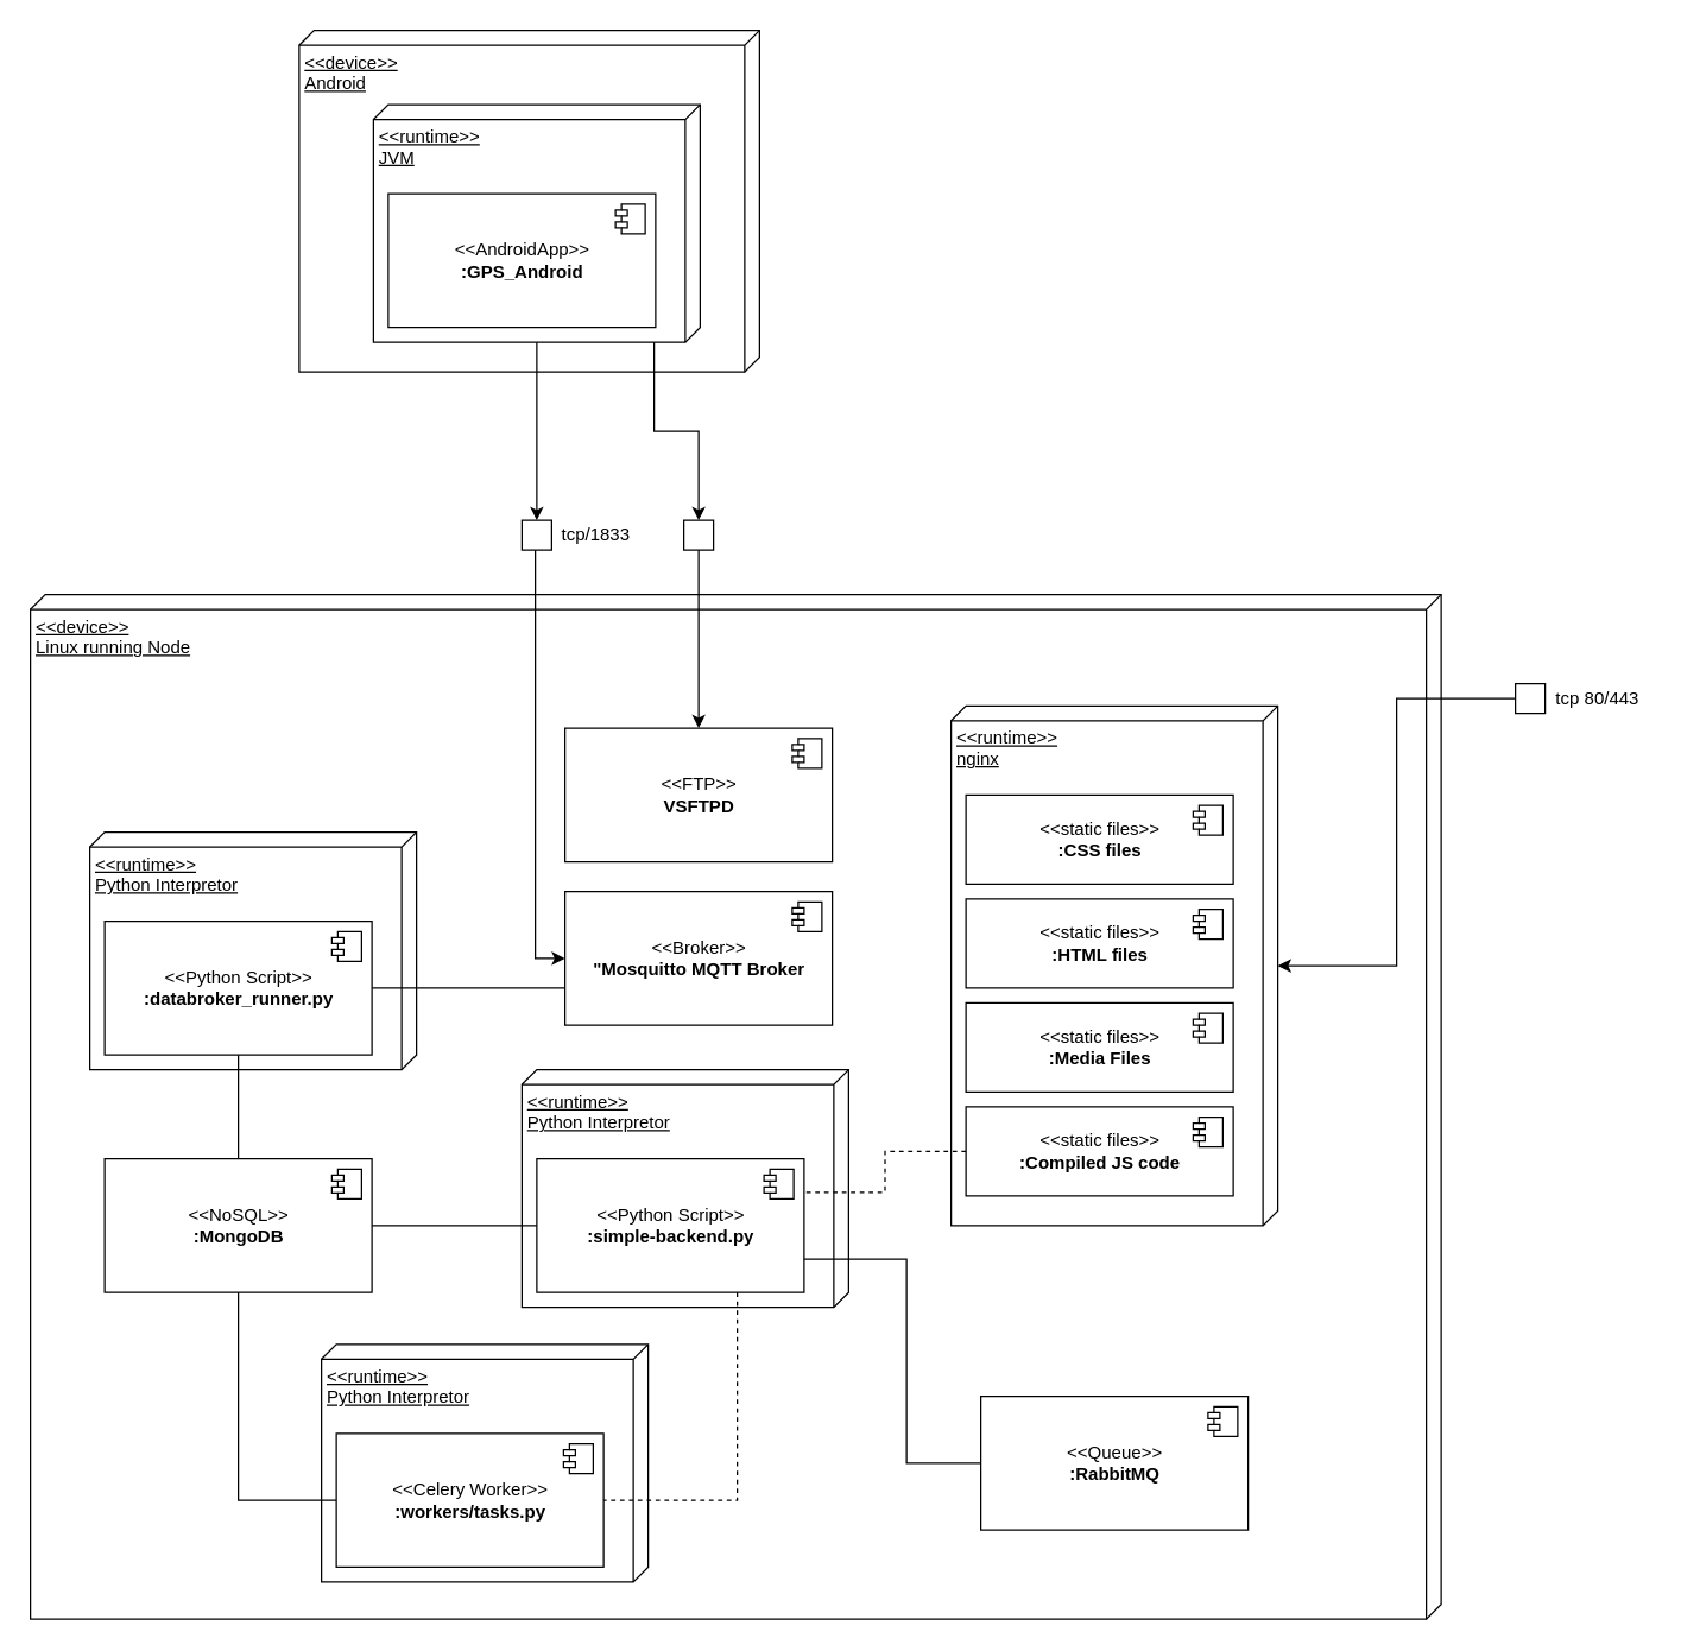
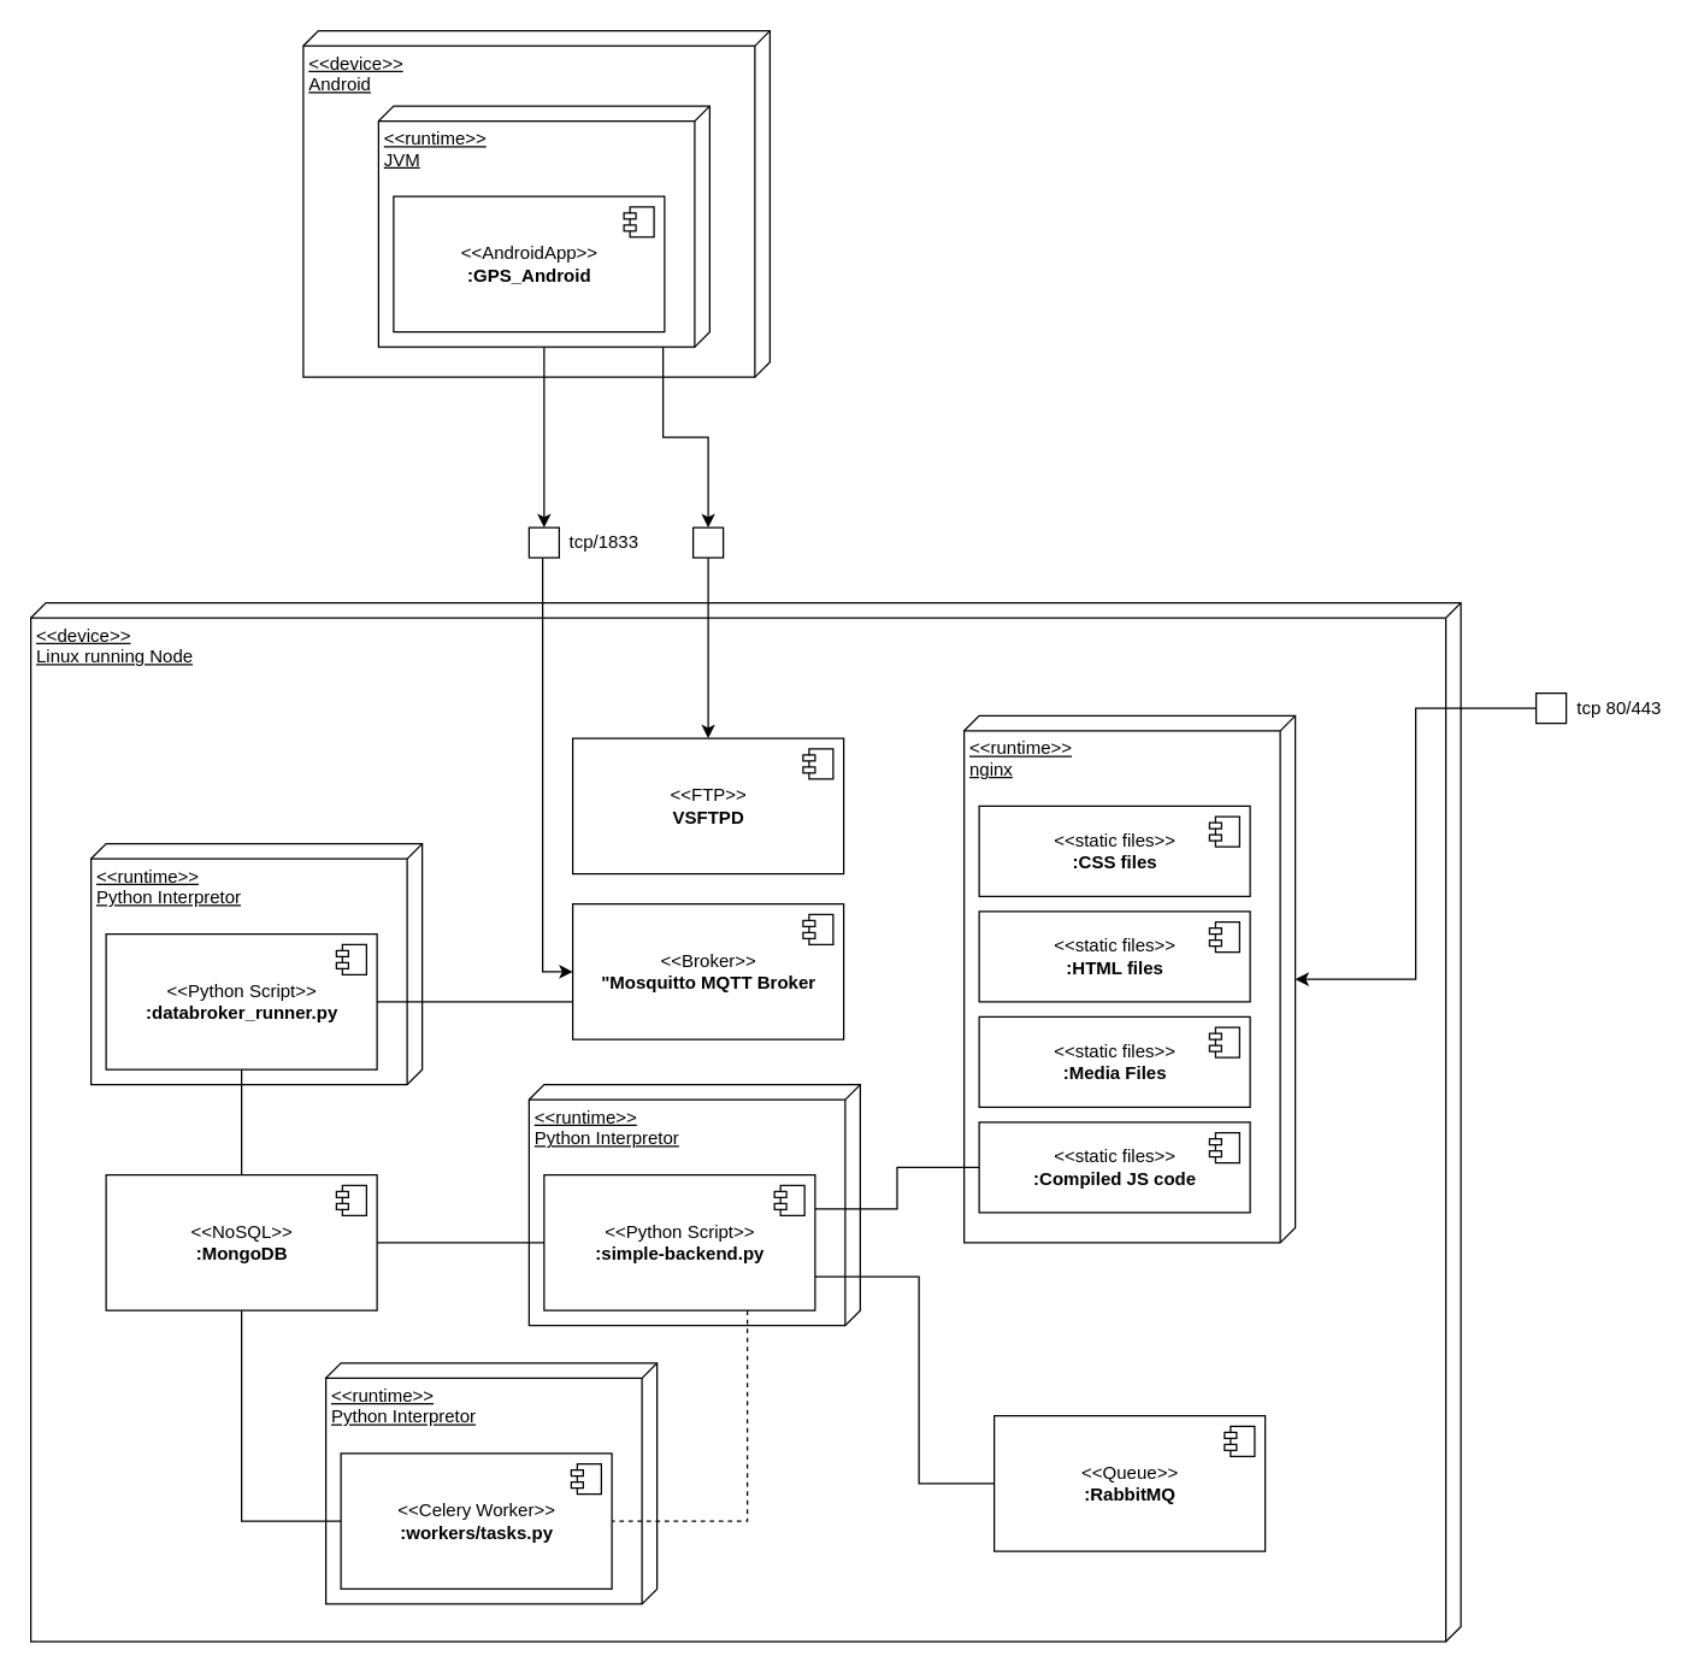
  <mxCell id="0" />
  <mxCell id="1" parent="0" />
  <mxCell id="2" value="&amp;lt;&amp;lt;device&amp;gt;&amp;gt;&lt;br&gt;Linux running Node" style="verticalAlign=top;align=left;spacingTop=8;spacingLeft=2;spacingRight=12;shape=cube;size=10;direction=south;fontStyle=4;html=1;" vertex="1" parent="1"><mxGeometry x="20" y="400" width="950" height="690" as="geometry" /></mxCell>
  <mxCell id="3" value="&amp;lt;&amp;lt;Queue&amp;gt;&amp;gt;&lt;br&gt;&lt;b&gt;:RabbitMQ&lt;/b&gt;" style="html=1;" vertex="1" parent="1"><mxGeometry x="660" y="940" width="180" height="90" as="geometry" /></mxCell>
  <mxCell id="4" value="" style="shape=component;jettyWidth=8;jettyHeight=4;" vertex="1" parent="3"><mxGeometry x="1" width="20" height="20" relative="1" as="geometry"><mxPoint x="-27" y="7" as="offset" /></mxGeometry></mxCell>
  <mxCell id="5" value="&amp;lt;&amp;lt;NoSQL&amp;gt;&amp;gt;&lt;br&gt;&lt;b&gt;:MongoDB&lt;/b&gt;" style="html=1;" vertex="1" parent="1"><mxGeometry x="70" y="780" width="180" height="90" as="geometry" /></mxCell>
  <mxCell id="6" value="" style="shape=component;jettyWidth=8;jettyHeight=4;" vertex="1" parent="5"><mxGeometry x="1" width="20" height="20" relative="1" as="geometry"><mxPoint x="-27" y="7" as="offset" /></mxGeometry></mxCell>
  <mxCell id="7" value="&amp;lt;&amp;lt;Broker&amp;gt;&amp;gt;&lt;br&gt;&lt;b&gt;&quot;Mosquitto MQTT Broker&lt;/b&gt;" style="html=1;" vertex="1" parent="1"><mxGeometry x="380" y="600" width="180" height="90" as="geometry" /></mxCell>
  <mxCell id="8" value="" style="shape=component;jettyWidth=8;jettyHeight=4;" vertex="1" parent="7"><mxGeometry x="1" width="20" height="20" relative="1" as="geometry"><mxPoint x="-27" y="7" as="offset" /></mxGeometry></mxCell>
  <mxCell id="9" value="" style="group" vertex="1" connectable="0" parent="1"><mxGeometry x="60" y="560" width="220" height="160" as="geometry" /></mxCell>
  <mxCell id="10" value="&amp;lt;&amp;lt;runtime&amp;gt;&amp;gt;&lt;br&gt;Python Interpretor" style="verticalAlign=top;align=left;spacingTop=8;spacingLeft=2;spacingRight=12;shape=cube;size=10;direction=south;fontStyle=4;html=1;" vertex="1" parent="9"><mxGeometry width="220" height="160" as="geometry" /></mxCell>
  <mxCell id="11" value="&amp;lt;&amp;lt;Python Script&amp;gt;&amp;gt;&lt;br&gt;&lt;b&gt;:databroker_runner.py&lt;/b&gt;" style="html=1;" vertex="1" parent="9"><mxGeometry x="10" y="60" width="180" height="90" as="geometry" /></mxCell>
  <mxCell id="12" value="" style="shape=component;jettyWidth=8;jettyHeight=4;" vertex="1" parent="11"><mxGeometry x="1" width="20" height="20" relative="1" as="geometry"><mxPoint x="-27" y="7" as="offset" /></mxGeometry></mxCell>
  <mxCell id="13" value="" style="group" vertex="1" connectable="0" parent="1"><mxGeometry x="351" y="720" width="220" height="160" as="geometry" /></mxCell>
  <mxCell id="14" value="&amp;lt;&amp;lt;runtime&amp;gt;&amp;gt;&lt;br&gt;Python Interpretor" style="verticalAlign=top;align=left;spacingTop=8;spacingLeft=2;spacingRight=12;shape=cube;size=10;direction=south;fontStyle=4;html=1;" vertex="1" parent="13"><mxGeometry width="220" height="160" as="geometry" /></mxCell>
  <mxCell id="15" value="&amp;lt;&amp;lt;Python Script&amp;gt;&amp;gt;&lt;br&gt;&lt;b&gt;:simple-backend.py&lt;/b&gt;" style="html=1;" vertex="1" parent="13"><mxGeometry x="10" y="60" width="180" height="90" as="geometry" /></mxCell>
  <mxCell id="16" value="" style="shape=component;jettyWidth=8;jettyHeight=4;" vertex="1" parent="15"><mxGeometry x="1" width="20" height="20" relative="1" as="geometry"><mxPoint x="-27" y="7" as="offset" /></mxGeometry></mxCell>
  <mxCell id="17" value="" style="group" vertex="1" connectable="0" parent="1"><mxGeometry x="216" y="905" width="220" height="160" as="geometry" /></mxCell>
  <mxCell id="18" value="&amp;lt;&amp;lt;runtime&amp;gt;&amp;gt;&lt;br&gt;Python Interpretor" style="verticalAlign=top;align=left;spacingTop=8;spacingLeft=2;spacingRight=12;shape=cube;size=10;direction=south;fontStyle=4;html=1;" vertex="1" parent="17"><mxGeometry width="220" height="160" as="geometry" /></mxCell>
  <mxCell id="19" value="&amp;lt;&amp;lt;Celery Worker&amp;gt;&amp;gt;&lt;br&gt;&lt;b&gt;:workers/tasks.py&lt;/b&gt;" style="html=1;" vertex="1" parent="17"><mxGeometry x="10" y="60" width="180" height="90" as="geometry" /></mxCell>
  <mxCell id="20" value="" style="shape=component;jettyWidth=8;jettyHeight=4;" vertex="1" parent="19"><mxGeometry x="1" width="20" height="20" relative="1" as="geometry"><mxPoint x="-27" y="7" as="offset" /></mxGeometry></mxCell>
  <mxCell id="21" value="&amp;lt;&amp;lt;FTP&amp;gt;&amp;gt;&lt;br&gt;&lt;b&gt;VSFTPD&lt;/b&gt;" style="html=1;" vertex="1" parent="1"><mxGeometry x="380" y="490" width="180" height="90" as="geometry" /></mxCell>
  <mxCell id="22" value="" style="shape=component;jettyWidth=8;jettyHeight=4;" vertex="1" parent="21"><mxGeometry x="1" width="20" height="20" relative="1" as="geometry"><mxPoint x="-27" y="7" as="offset" /></mxGeometry></mxCell>
  <mxCell id="23" value="" style="group" vertex="1" connectable="0" parent="1"><mxGeometry x="640" y="475" width="220" height="410" as="geometry" /></mxCell>
  <mxCell id="24" value="&amp;lt;&amp;lt;runtime&amp;gt;&amp;gt;&lt;br&gt;nginx" style="verticalAlign=top;align=left;spacingTop=8;spacingLeft=2;spacingRight=12;shape=cube;size=10;direction=south;fontStyle=4;html=1;" vertex="1" parent="23"><mxGeometry width="220" height="350" as="geometry" /></mxCell>
  <mxCell id="25" value="&amp;lt;&amp;lt;static files&amp;gt;&amp;gt;&lt;br&gt;&lt;b&gt;:CSS files&lt;/b&gt;" style="html=1;" vertex="1" parent="23"><mxGeometry x="10" y="60" width="180" height="60" as="geometry" /></mxCell>
  <mxCell id="26" value="" style="shape=component;jettyWidth=8;jettyHeight=4;" vertex="1" parent="25"><mxGeometry x="1" width="20" height="20" relative="1" as="geometry"><mxPoint x="-27" y="7" as="offset" /></mxGeometry></mxCell>
  <mxCell id="27" value="&amp;lt;&amp;lt;static files&amp;gt;&amp;gt;&lt;br&gt;&lt;b&gt;:HTML files&lt;/b&gt;" style="html=1;" vertex="1" parent="23"><mxGeometry x="10" y="130" width="180" height="60" as="geometry" /></mxCell>
  <mxCell id="28" value="" style="shape=component;jettyWidth=8;jettyHeight=4;" vertex="1" parent="27"><mxGeometry x="1" width="20" height="20" relative="1" as="geometry"><mxPoint x="-27" y="7" as="offset" /></mxGeometry></mxCell>
  <mxCell id="29" value="&amp;lt;&amp;lt;static files&amp;gt;&amp;gt;&lt;br&gt;&lt;b&gt;:Media Files&lt;/b&gt;" style="html=1;" vertex="1" parent="23"><mxGeometry x="10" y="200" width="180" height="60" as="geometry" /></mxCell>
  <mxCell id="30" value="" style="shape=component;jettyWidth=8;jettyHeight=4;" vertex="1" parent="29"><mxGeometry x="1" width="20" height="20" relative="1" as="geometry"><mxPoint x="-27" y="7" as="offset" /></mxGeometry></mxCell>
  <mxCell id="31" value="&amp;lt;&amp;lt;static files&amp;gt;&amp;gt;&lt;br&gt;&lt;b&gt;:Compiled JS code&lt;/b&gt;" style="html=1;" vertex="1" parent="23"><mxGeometry x="10" y="270" width="180" height="60" as="geometry" /></mxCell>
  <mxCell id="32" value="" style="shape=component;jettyWidth=8;jettyHeight=4;" vertex="1" parent="31"><mxGeometry x="1" width="20" height="20" relative="1" as="geometry"><mxPoint x="-27" y="7" as="offset" /></mxGeometry></mxCell>
  <mxCell id="33" style="edgeStyle=orthogonalEdgeStyle;rounded=0;orthogonalLoop=1;jettySize=auto;html=1;" edge="1" parent="1" source="34" target="24"><mxGeometry relative="1" as="geometry" /></mxCell>
  <mxCell id="34" value="" style="whiteSpace=wrap;html=1;aspect=fixed;" vertex="1" parent="1"><mxGeometry x="1020" y="460" width="20" height="20" as="geometry" /></mxCell>
  <mxCell id="35" value="tcp 80/443" style="text;html=1;align=center;verticalAlign=middle;resizable=0;points=[];autosize=1;" vertex="1" parent="1"><mxGeometry x="1040" y="460" width="70" height="20" as="geometry" /></mxCell>
  <mxCell id="36" value="" style="group" vertex="1" connectable="0" parent="1"><mxGeometry x="201" y="20" width="310" height="230" as="geometry" /></mxCell>
  <mxCell id="37" value="&amp;lt;&amp;lt;device&amp;gt;&amp;gt;&lt;br&gt;Android" style="verticalAlign=top;align=left;spacingTop=8;spacingLeft=2;spacingRight=12;shape=cube;size=10;direction=south;fontStyle=4;html=1;" vertex="1" parent="36"><mxGeometry width="310" height="230" as="geometry" /></mxCell>
  <mxCell id="38" value="" style="group" vertex="1" connectable="0" parent="36"><mxGeometry x="50" y="50" width="220" height="160" as="geometry" /></mxCell>
  <mxCell id="39" value="&amp;lt;&amp;lt;runtime&amp;gt;&amp;gt;&lt;br&gt;JVM" style="verticalAlign=top;align=left;spacingTop=8;spacingLeft=2;spacingRight=12;shape=cube;size=10;direction=south;fontStyle=4;html=1;" vertex="1" parent="38"><mxGeometry width="220" height="160" as="geometry" /></mxCell>
  <mxCell id="40" value="&amp;lt;&amp;lt;AndroidApp&amp;gt;&amp;gt;&lt;br&gt;&lt;b&gt;:GPS_Android&lt;/b&gt;" style="html=1;" vertex="1" parent="38"><mxGeometry x="10" y="60" width="180" height="90" as="geometry" /></mxCell>
  <mxCell id="41" value="" style="shape=component;jettyWidth=8;jettyHeight=4;" vertex="1" parent="40"><mxGeometry x="1" width="20" height="20" relative="1" as="geometry"><mxPoint x="-27" y="7" as="offset" /></mxGeometry></mxCell>
  <mxCell id="42" value="" style="group" vertex="1" connectable="0" parent="1"><mxGeometry x="351" y="350" width="85" height="20" as="geometry" /></mxCell>
  <mxCell id="43" value="" style="whiteSpace=wrap;html=1;aspect=fixed;" vertex="1" parent="42"><mxGeometry width="20" height="20" as="geometry" /></mxCell>
  <mxCell id="44" value="tcp/1833" style="text;html=1;align=left;verticalAlign=middle;resizable=0;points=[];autosize=1;" vertex="1" parent="42"><mxGeometry x="25" width="60" height="20" as="geometry" /></mxCell>
  <mxCell id="45" value="" style="group" vertex="1" connectable="0" parent="1"><mxGeometry x="460" y="350" width="235" height="20" as="geometry" /></mxCell>
  <mxCell id="46" value="" style="whiteSpace=wrap;html=1;aspect=fixed;" vertex="1" parent="45"><mxGeometry width="20" height="20" as="geometry" /></mxCell>
  <mxCell id="47" style="edgeStyle=orthogonalEdgeStyle;rounded=0;orthogonalLoop=1;jettySize=auto;html=1;" edge="1" parent="1" source="46" target="21"><mxGeometry relative="1" as="geometry" /></mxCell>
  <mxCell id="48" style="edgeStyle=orthogonalEdgeStyle;rounded=0;orthogonalLoop=1;jettySize=auto;html=1;entryX=0;entryY=0.5;entryDx=0;entryDy=0;" edge="1" parent="1" source="43" target="7"><mxGeometry relative="1" as="geometry"><Array as="points"><mxPoint x="360" y="645" /></Array></mxGeometry></mxCell>
  <mxCell id="49" style="edgeStyle=orthogonalEdgeStyle;rounded=0;orthogonalLoop=1;jettySize=auto;html=1;" edge="1" parent="1" source="39" target="43"><mxGeometry relative="1" as="geometry" /></mxCell>
  <mxCell id="50" style="edgeStyle=orthogonalEdgeStyle;rounded=0;orthogonalLoop=1;jettySize=auto;html=1;" edge="1" parent="1" source="39" target="46"><mxGeometry relative="1" as="geometry"><Array as="points"><mxPoint x="440" y="290" /><mxPoint x="470" y="290" /></Array></mxGeometry></mxCell>
  <mxCell id="51" style="edgeStyle=orthogonalEdgeStyle;rounded=0;orthogonalLoop=1;jettySize=auto;html=1;endArrow=none;endFill=0;" edge="1" parent="1" source="11" target="7"><mxGeometry relative="1" as="geometry"><Array as="points"><mxPoint x="350" y="665" /><mxPoint x="350" y="665" /></Array></mxGeometry></mxCell>
  <mxCell id="52" style="edgeStyle=orthogonalEdgeStyle;rounded=0;orthogonalLoop=1;jettySize=auto;html=1;endArrow=none;endFill=0;exitX=1;exitY=0.75;exitDx=0;exitDy=0;" edge="1" parent="1" source="15" target="3"><mxGeometry relative="1" as="geometry"><Array as="points"><mxPoint x="610" y="848" /><mxPoint x="610" y="985" /></Array></mxGeometry></mxCell>
- <mxCell id="53" style="edgeStyle=orthogonalEdgeStyle;rounded=0;orthogonalLoop=1;jettySize=auto;html=1;endArrow=none;endFill=0;entryX=1;entryY=0.25;entryDx=0;entryDy=0;dashed=1;" edge="1" parent="1" source="31" target="15"><mxGeometry relative="1" as="geometry" /></mxCell>
+ <mxCell id="53" style="edgeStyle=orthogonalEdgeStyle;rounded=0;orthogonalLoop=1;jettySize=auto;html=1;endArrow=none;endFill=0;entryX=1;entryY=0.25;entryDx=0;entryDy=0;" edge="1" parent="1" source="31" target="15"><mxGeometry relative="1" as="geometry" /></mxCell>
  <mxCell id="54" style="edgeStyle=orthogonalEdgeStyle;rounded=0;orthogonalLoop=1;jettySize=auto;html=1;endArrow=none;endFill=0;exitX=0.75;exitY=1;exitDx=0;exitDy=0;entryX=1;entryY=0.5;entryDx=0;entryDy=0;dashed=1;" edge="1" parent="1" source="15" target="19"><mxGeometry relative="1" as="geometry" /></mxCell>
  <mxCell id="55" style="edgeStyle=orthogonalEdgeStyle;rounded=0;orthogonalLoop=1;jettySize=auto;html=1;endArrow=none;endFill=0;" edge="1" parent="1" source="15" target="5"><mxGeometry relative="1" as="geometry" /></mxCell>
  <mxCell id="56" style="edgeStyle=orthogonalEdgeStyle;rounded=0;orthogonalLoop=1;jettySize=auto;html=1;endArrow=none;endFill=0;" edge="1" parent="1" source="11" target="5"><mxGeometry relative="1" as="geometry" /></mxCell>
  <mxCell id="57" style="edgeStyle=orthogonalEdgeStyle;rounded=0;orthogonalLoop=1;jettySize=auto;html=1;endArrow=none;endFill=0;" edge="1" parent="1" source="19" target="5"><mxGeometry relative="1" as="geometry"><Array as="points"><mxPoint x="160" y="1010" /></Array></mxGeometry></mxCell>
